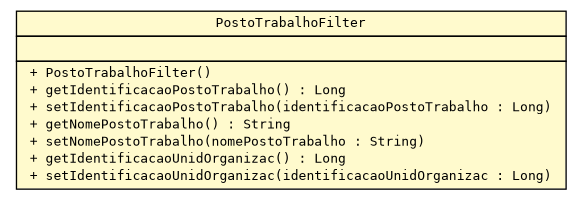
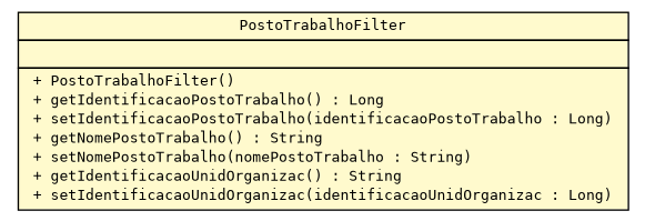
  digraph {
    nodesep=0.25
    ranksep=0.5
    rankdir=LR
    fontname="DejaVu Sans Mono"
-   n1 [fontcolor=black fontname="DejaVu Sans Mono" fontsize=10.0 label=<<table title="br.gov.to.sefaz.seg.business.gestao.service.filter.PostoTrabalhoFilter" border="0" cellborder="1" cellspacing="0" cellpadding="2" port="p" bgcolor="lemonChiffon" href="./PostoTrabalhoFilter.html"> 		<tr><td><table border="0" cellspacing="0" cellpadding="1"> <tr><td align="center" balign="center"> PostoTrabalhoFilter </td></tr> 		</table></td></tr> 		<tr><td><table border="0" cellspacing="0" cellpadding="1"> <tr><td align="left" balign="left">  </td></tr> 		</table></td></tr> 		<tr><td><table border="0" cellspacing="0" cellpadding="1"> <tr><td align="left" balign="left"> + PostoTrabalhoFilter() </td></tr> <tr><td align="left" balign="left"> + getIdentificacaoPostoTrabalho() : Long </td></tr> <tr><td align="left" balign="left"> + setIdentificacaoPostoTrabalho(identificacaoPostoTrabalho : Long) </td></tr> <tr><td align="left" balign="left"> + getNomePostoTrabalho() : String </td></tr> <tr><td align="left" balign="left"> + setNomePostoTrabalho(nomePostoTrabalho : String) </td></tr> <tr><td align="left" balign="left"> + getIdentificacaoUnidOrganizac() : Long </td></tr> <tr><td align="left" balign="left"> + setIdentificacaoUnidOrganizac(identificacaoUnidOrganizac : Long) </td></tr> 		</table></td></tr> 		</table>> shape=plaintext]
+   n1 [fontcolor=black fontname="DejaVu Sans Mono" fontsize=10.0 label=<<table title="br.gov.to.sefaz.seg.business.gestao.service.filter.PostoTrabalhoFilter" border="0" cellborder="1" cellspacing="0" cellpadding="2" port="p" bgcolor="lemonChiffon" href="./PostoTrabalhoFilter.html"> 		<tr><td><table border="0" cellspacing="0" cellpadding="1"> <tr><td align="center" balign="center"> PostoTrabalhoFilter </td></tr> 		</table></td></tr> 		<tr><td><table border="0" cellspacing="0" cellpadding="1"> <tr><td align="left" balign="left">  </td></tr> 		</table></td></tr> 		<tr><td><table border="0" cellspacing="0" cellpadding="1"> <tr><td align="left" balign="left"> + PostoTrabalhoFilter() </td></tr> <tr><td align="left" balign="left"> + getIdentificacaoPostoTrabalho() : Long </td></tr> <tr><td align="left" balign="left"> + setIdentificacaoPostoTrabalho(identificacaoPostoTrabalho : Long) </td></tr> <tr><td align="left" balign="left"> + getNomePostoTrabalho() : String </td></tr> <tr><td align="left" balign="left"> + setNomePostoTrabalho(nomePostoTrabalho : String) </td></tr> <tr><td align="left" balign="left"> + getIdentificacaoUnidOrganizac() : String </td></tr> <tr><td align="left" balign="left"> + setIdentificacaoUnidOrganizac(identificacaoUnidOrganizac : Long) </td></tr> 		</table></td></tr> 		</table>> shape=plaintext]
  }
